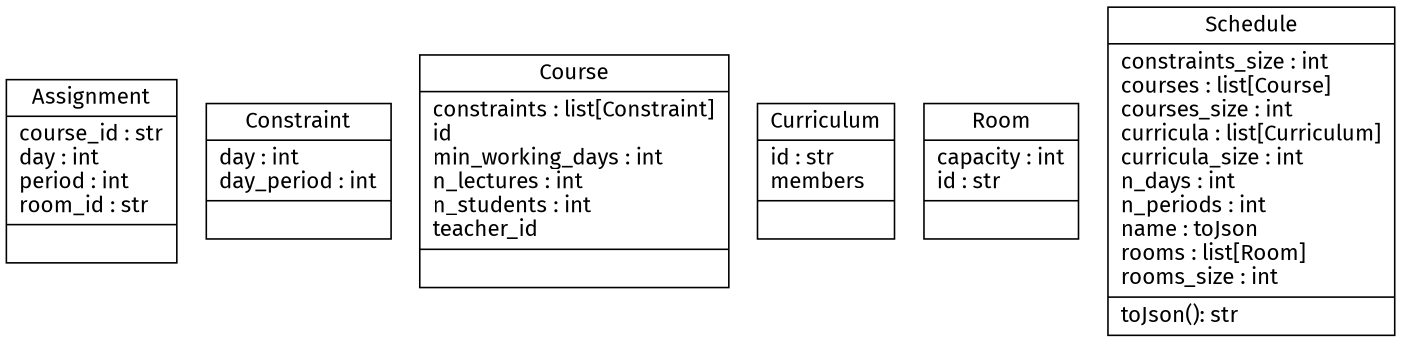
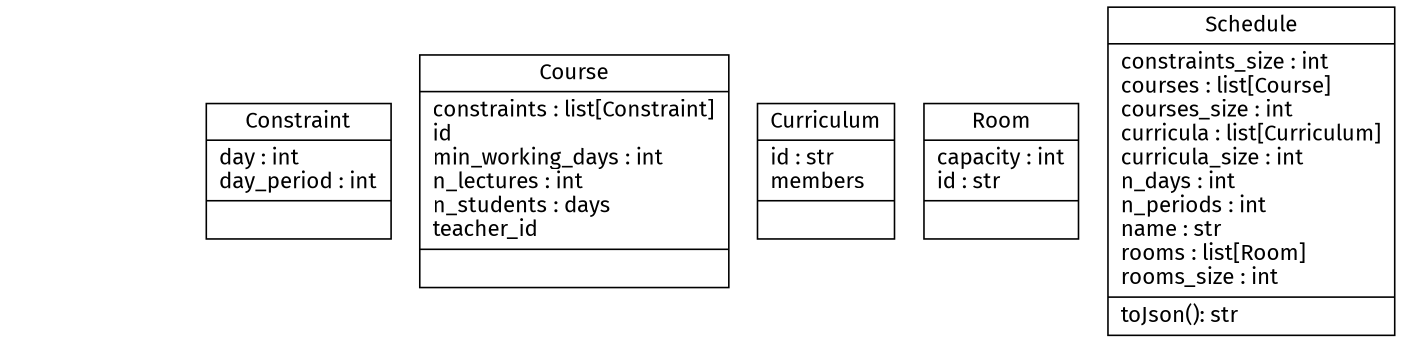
  digraph {
    rankdir=BT
    fontname="Fira Sans"
    node [color=black fontcolor=black shape=record style=solid fontname="Fira Sans"]
-   n1 [label="{Assignment|course_id : str\lday : int\lperiod : int\lroom_id : str\l|}"]
    n2 [label="{Constraint|day : int\lday_period : int\l|}"]
-   n3 [label="{Course|constraints : list[Constraint]\lid\lmin_working_days : int\ln_lectures : int\ln_students : int\lteacher_id\l|}"]
+   n3 [label="{Course|constraints : list[Constraint]\lid\lmin_working_days : int\ln_lectures : int\ln_students : days\lteacher_id\l|}"]
    n4 [label="{Curriculum|id : str\lmembers\l|}"]
    n5 [label="{Room|capacity : int\lid : str\l|}"]
-   n6 [label="{Schedule|constraints_size : int\lcourses : list[Course]\lcourses_size : int\lcurricula : list[Curriculum]\lcurricula_size : int\ln_days : int\ln_periods : int\lname : toJson\lrooms : list[Room]\lrooms_size : int\l|toJson(): str\l}"]
+   n6 [label="{Schedule|constraints_size : int\lcourses : list[Course]\lcourses_size : int\lcurricula : list[Curriculum]\lcurricula_size : int\ln_days : int\ln_periods : int\lname : str\lrooms : list[Room]\lrooms_size : int\l|toJson(): str\l}"]
  }
